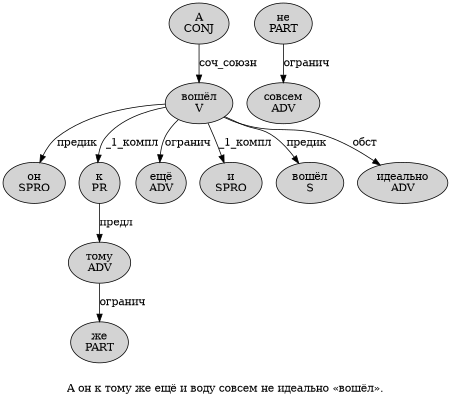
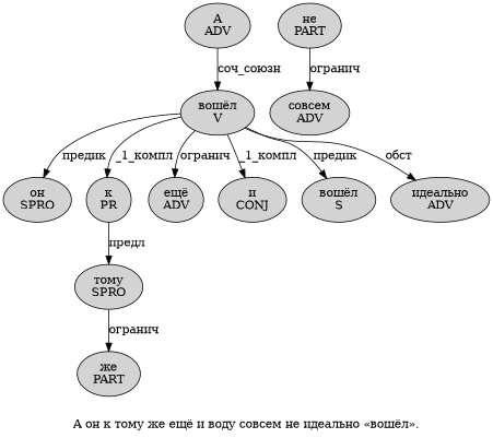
  digraph {
    label="А он к тому же ещё и воду совсем не идеально «вошёл»."
    node [fillcolor=lightgray penwidth=1 shape=ellipse style=filled]
-   n1 [label="А\nCONJ"]
+   n1 [label="А\nADV"]
    n2 [label="вошёл\nV"]
    n3 [label="он\nSPRO"]
    n4 [label="к\nPR"]
    n5 [label="ещё\nADV"]
-   n6 [label="и\nSPRO"]
+   n6 [label="и\nCONJ"]
    n7 [label="вошёл\nS"]
    n8 [label="идеально\nADV"]
-   n9 [label="тому\nADV"]
+   n9 [label="тому\nSPRO"]
    n10 [label="же\nPART"]
    n11 [label="совсем\nADV"]
    n12 [label="не\nPART"]
    n1 -> n2 [label="соч_союзн"]
    n2 -> n3 [label="предик"]
    n2 -> n4 [label="_1_компл"]
    n2 -> n5 [label="огранич"]
    n2 -> n6 [label="_1_компл"]
    n2 -> n7 [label="предик"]
    n2 -> n8 [label="обст"]
    n4 -> n9 [label="предл"]
    n9 -> n10 [label="огранич"]
    n12 -> n11 [label="огранич"]
  }
